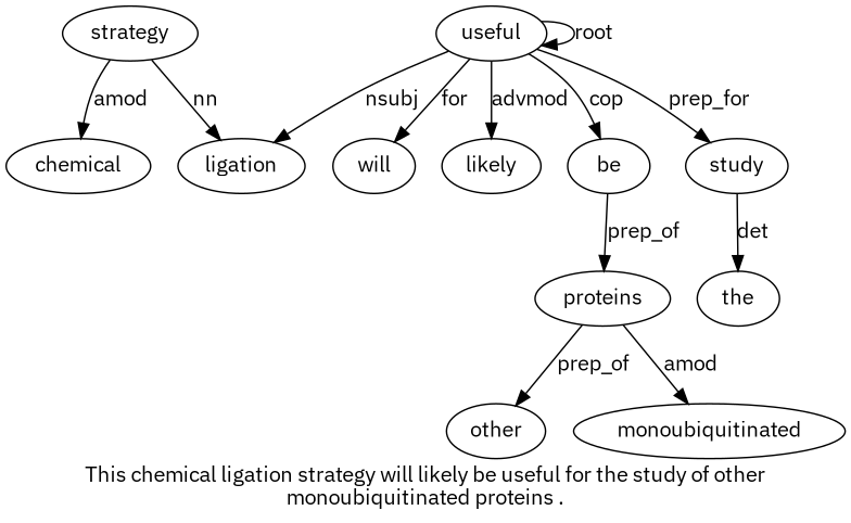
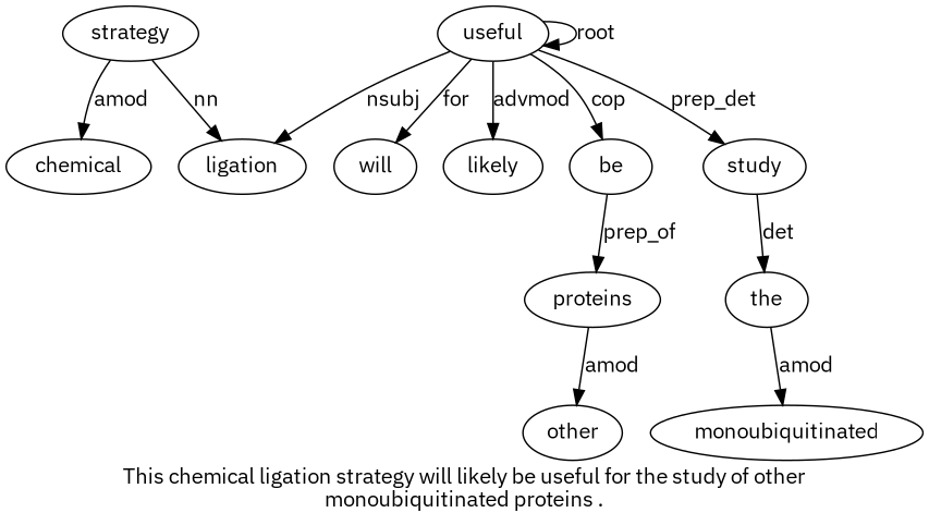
  digraph {
    fontname="IBM Plex Sans"
    label="This chemical ligation strategy will likely be useful for the study of other\nmonoubiquitinated proteins ."
    node [fillcolor=white fontname="IBM Plex Sans" style=filled]
    edge [fontname="IBM Plex Sans"]
    n1 [label=strategy]
    n2 [label=chemical]
    n3 [label=ligation]
    n4 [label=useful]
    n5 [label=will]
    n6 [label=likely]
    n7 [label=be]
    n8 [label=study]
    n9 [label=proteins]
    n10 [label=the]
    n11 [label=other]
    n12 [label=monoubiquitinated]
    n1 -> n2 [label=amod]
    n1 -> n3 [label=nn]
    n4 -> n3 [label=nsubj]
    n4 -> n4 [label=root]
    n4 -> n5 [label=for]
    n4 -> n6 [label=advmod]
    n4 -> n7 [label=cop]
-   n4 -> n8 [label=prep_for]
+   n4 -> n8 [label=prep_det]
    n7 -> n9 [label=prep_of]
    n8 -> n10 [label=det]
-   n9 -> n11 [label=prep_of]
-   n9 -> n12 [label=amod]
+   n9 -> n11 [label=amod]
+   n10 -> n12 [label=amod]
  }
